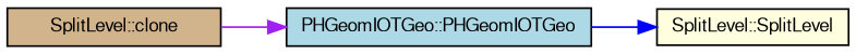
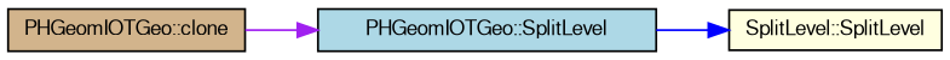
  digraph {
    rankdir=LR
    node [color=black fontname=FreeSans fontsize=10 shape=record style=filled]
    edge [fontname=FreeSans fontsize=10 labelfontname=FreeSans labelfontsize=10 style=solid]
-   n1 [fillcolor=tan fontcolor=black height=0.2 label="SplitLevel::clone" width=0.4]
-   n2 [fillcolor=lightblue height=0.2 label="PHGeomIOTGeo::PHGeomIOTGeo" width=0.4]
+   n1 [fillcolor=tan fontcolor=black height=0.2 label="PHGeomIOTGeo::clone" width=0.4]
+   n2 [fillcolor=lightblue height=0.2 label="PHGeomIOTGeo::SplitLevel" width=0.4]
    n3 [fillcolor=lightyellow height=0.2 label="SplitLevel::SplitLevel" width=0.4]
    n1 -> n2 [color=purple]
    n2 -> n3 [color=blue]
  }
